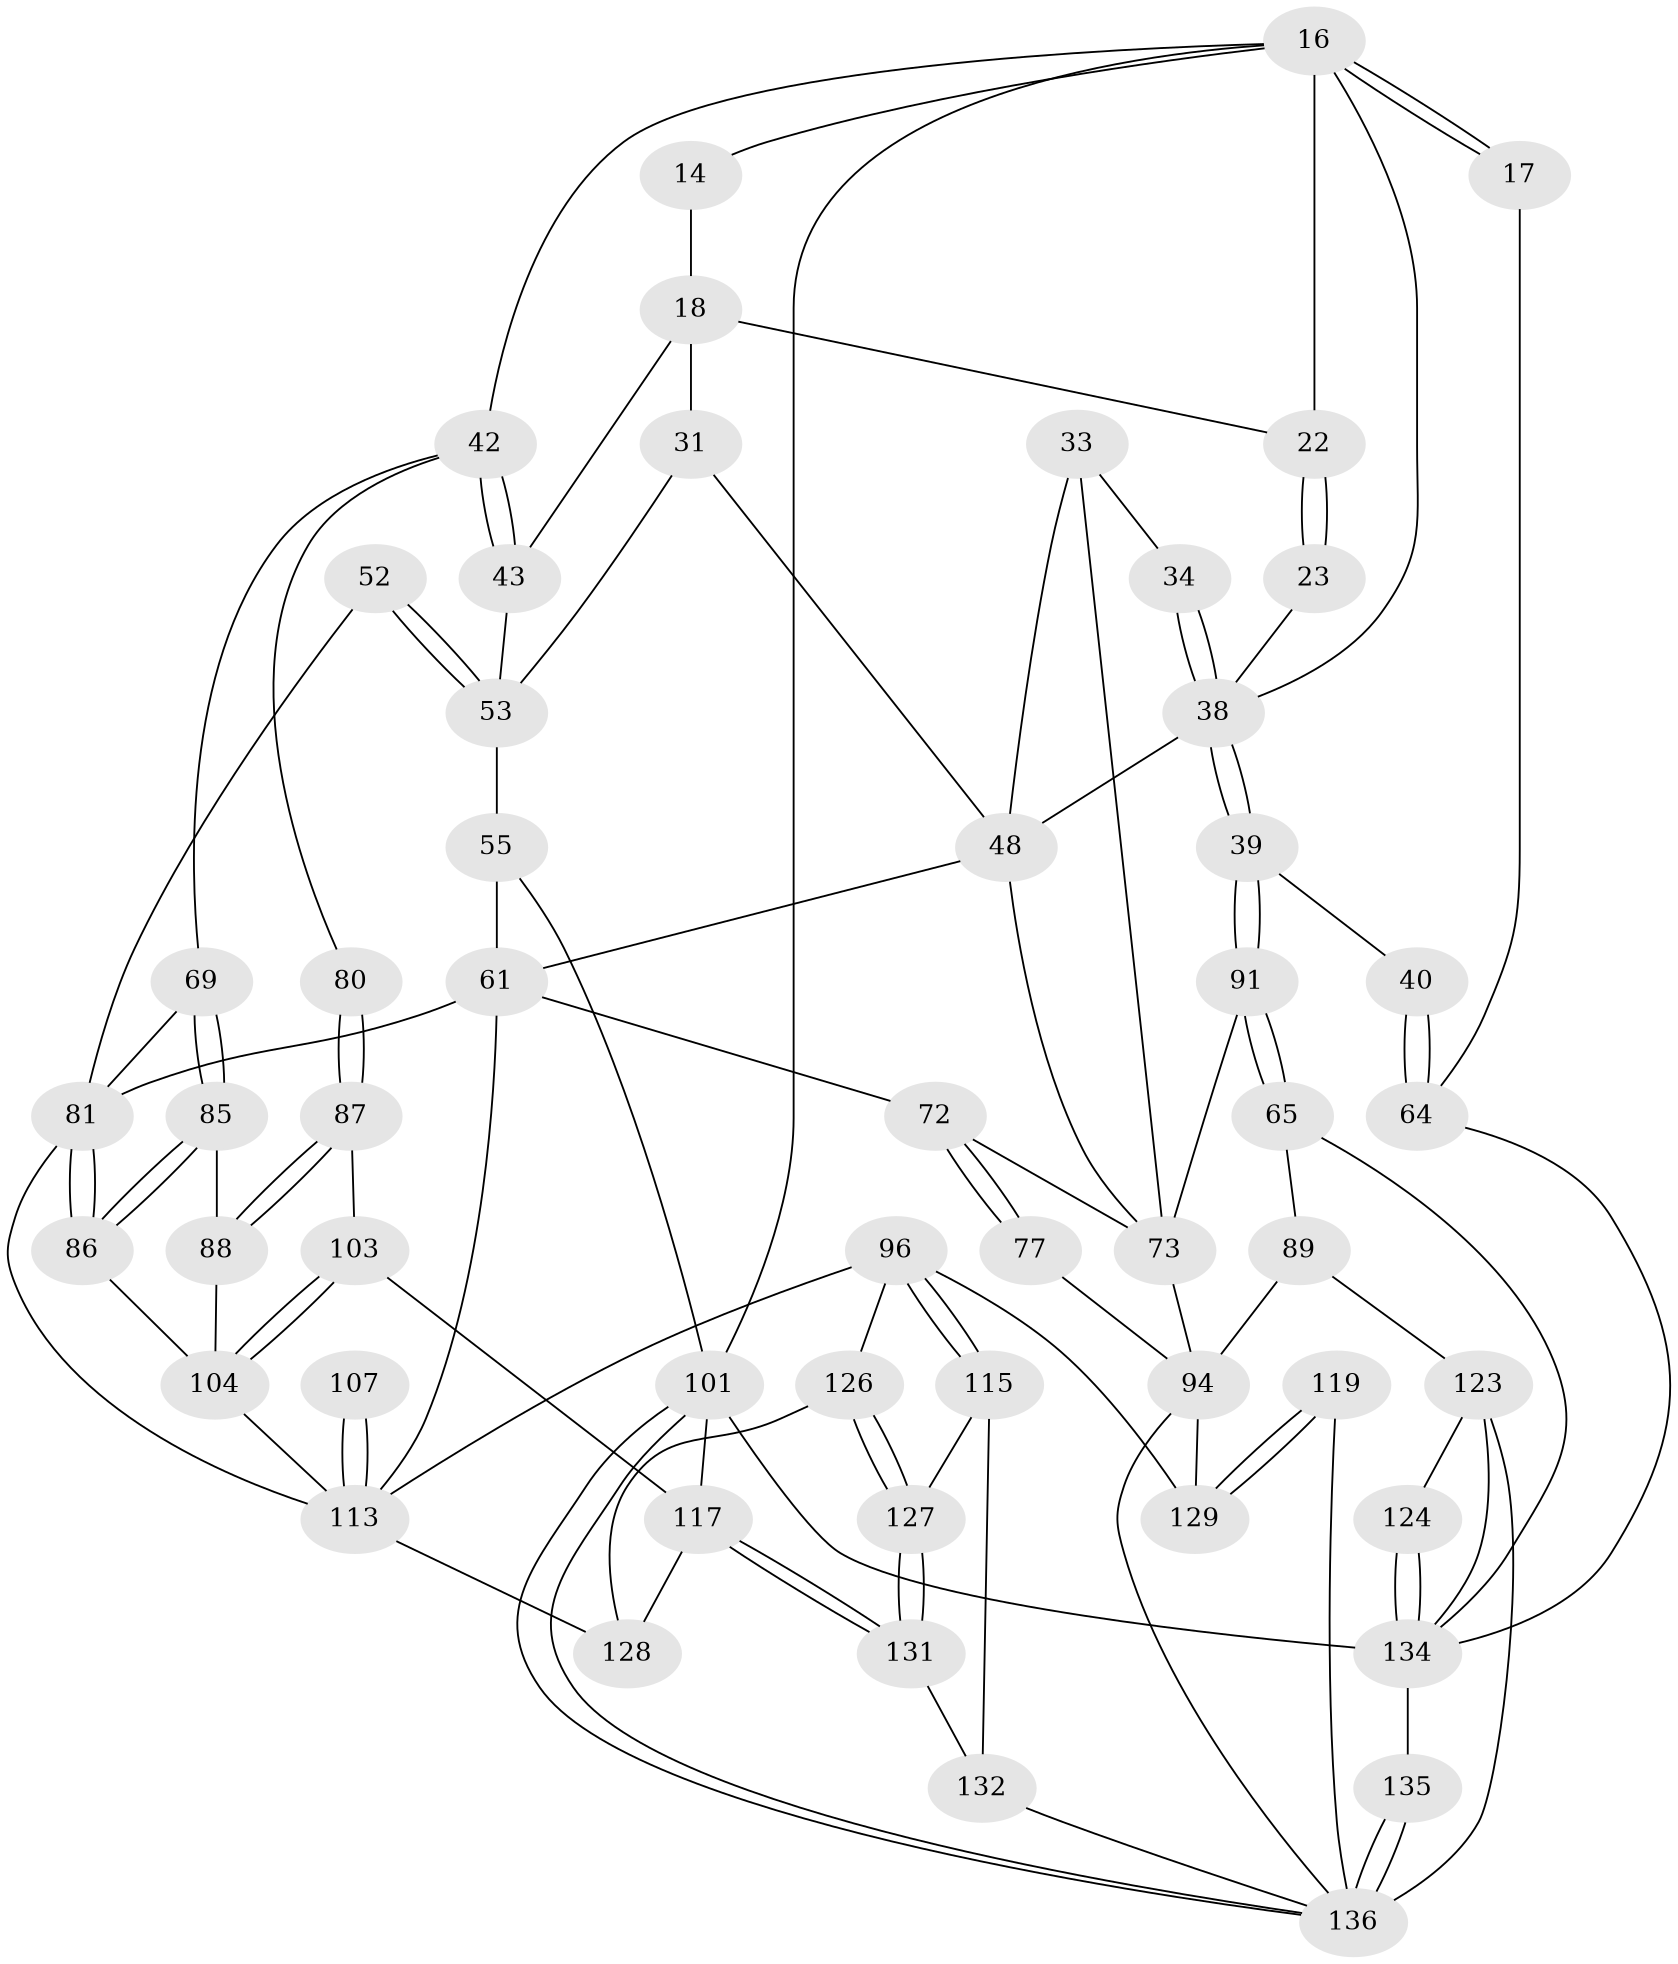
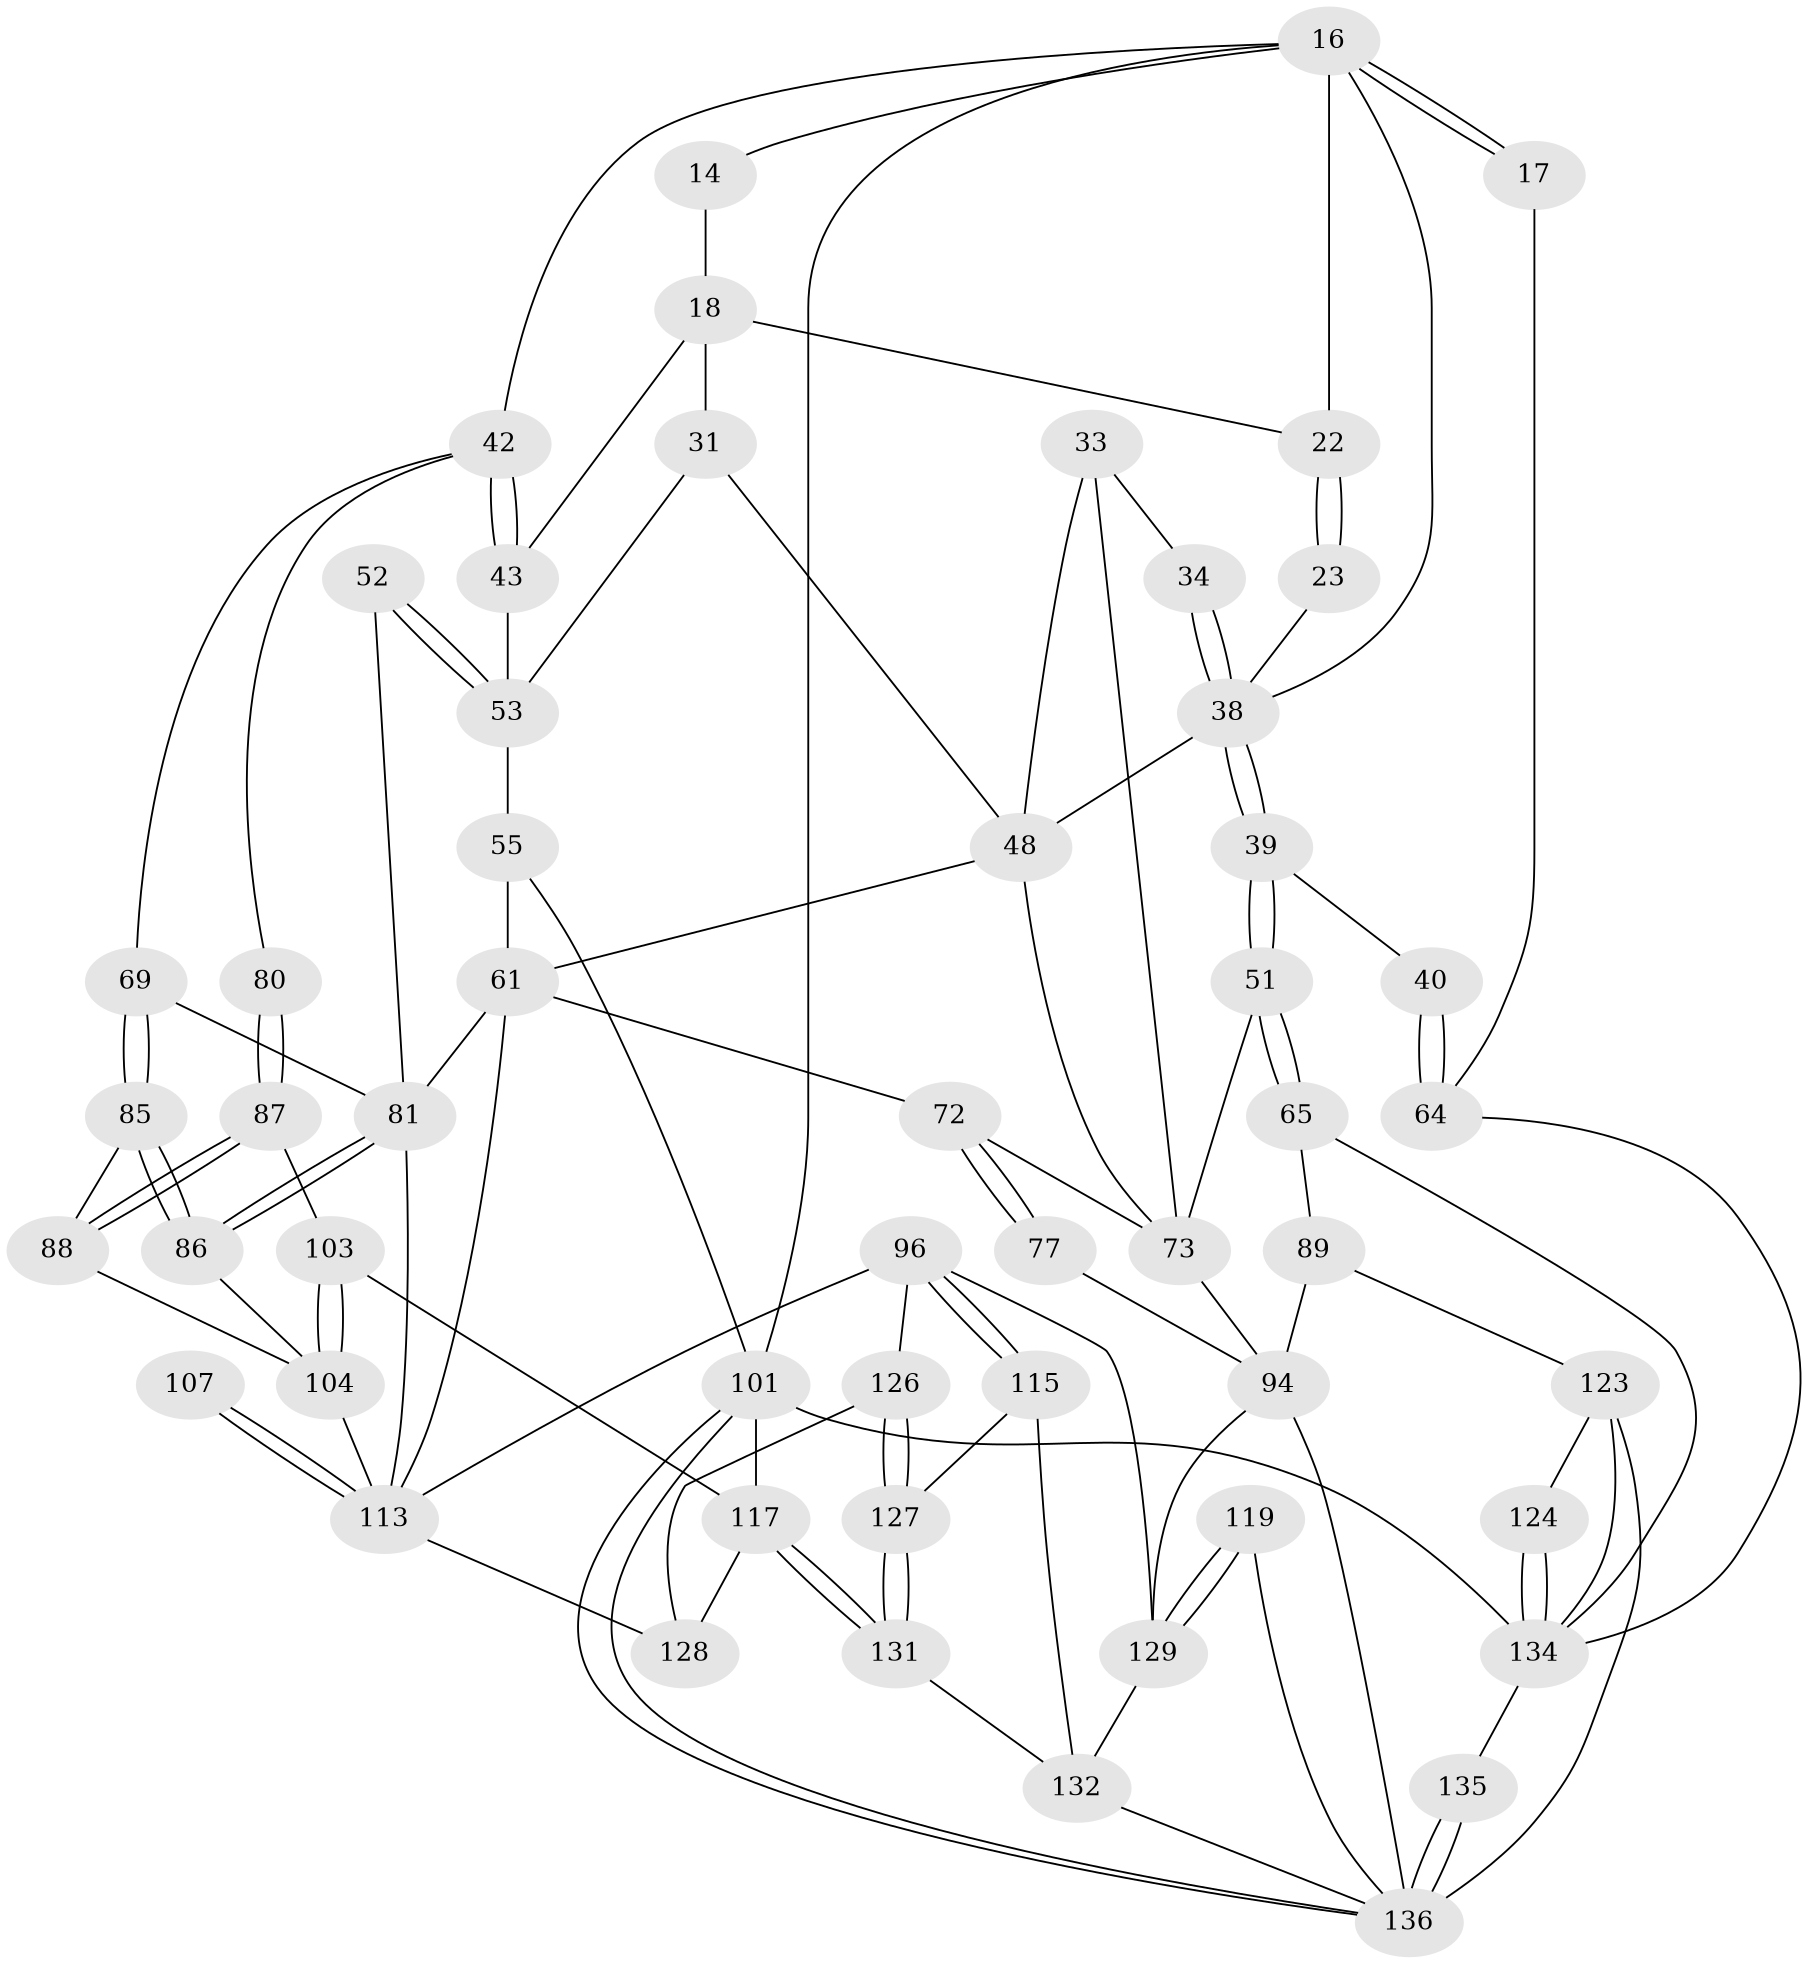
  graph {
    node [color=gray90 style=filled]
    18 [super="+7+6+13"]
    14
    22 [super="+9"]
    31 [super="+20"]
    43 [super="+29+28"]
    16 [super="+15+4"]
    17
    38 [super="+25+24"]
    42 [super="+41+35+26"]
    101 [super="+79"]
    64 [super="+36"]
    23
    48 [super="+32"]
    39
    69 [super="+62"]
    80
    134 [super="+100+92"]
    136 [super="+133+122+125"]
    117 [super="+116"]
    53 [super="+45+49"]
    73 [super="+54"]
    61 [super="+57+58+47"]
    55 [super="+46"]
    33
    34
    94 [super="+93+74"]
    40 [super="+37"]
-   51 [label=91]
+   51
    65
    81 [super="+76+70+63"]
    85
    87
    72 [super="+71"]
    113 [super="+105+106+108"]
    89 [super="+75"]
    52
    86
    77
    128 [super="+118+110"]
    135
    123 [super="+91"]
    88
    129 [super="+97+98"]
    103
    104 [super="+102"]
    124 [super="+109"]
    132 [super="+130"]
    96 [super="+95"]
    115
    126 [super="+112"]
    127 [super="+114"]
    131
    107
    119
    18 -- 22
    18 -- 31 [weight=3]
    18 -- 43
    14 -- 18 [weight=3]
    22 -- 23 [weight=2]
    22 -- 23
    31 -- 48
    31 -- 53
    43 -- 53 [weight=2]
    16 -- 14
    16 -- 22
    16 -- 17 [weight=2]
    16 -- 17
    16 -- 38
    16 -- 42
    16 -- 101 [weight=2]
    17 -- 64
    38 -- 48
    38 -- 39
    38 -- 39
    42 -- 43 [weight=3]
    42 -- 43
    42 -- 69
    42 -- 80
    101 -- 134
    101 -- 136
    101 -- 136
    101 -- 117
    64 -- 134
    23 -- 38
    48 -- 73
    48 -- 61
    39 -- 40
    39 -- 51
    39 -- 51
    69 -- 81 [weight=2]
    69 -- 85
    69 -- 85
    80 -- 87
    80 -- 87
    134 -- 135
    117 -- 128
    117 -- 131
    117 -- 131
    53 -- 55 [weight=2]
    73 -- 94
    61 -- 81 [weight=2]
    61 -- 72
    61 -- 113
    55 -- 101
    55 -- 61 [weight=2]
    33 -- 48
    33 -- 73
    33 -- 34
    34 -- 38 [weight=2]
    34 -- 38
    94 -- 136
    94 -- 129
    40 -- 64 [weight=2]
    40 -- 64
    51 -- 73
    51 -- 65
    51 -- 65
    65 -- 134
    65 -- 89
    81 -- 113
    81 -- 86
    81 -- 86
    85 -- 86
    85 -- 86
    85 -- 88
    87 -- 88
    87 -- 88
    87 -- 103
    72 -- 73
    72 -- 77 [weight=2]
    72 -- 77
    113 -- 128 [weight=2]
    89 -- 94 [weight=2]
    89 -- 123
    52 -- 53 [weight=2]
    52 -- 53
    52 -- 81
    86 -- 104
    77 -- 94
    135 -- 136 [weight=2]
    135 -- 136
    123 -- 134
    123 -- 136 [weight=2]
    123 -- 124
    88 -- 104
+   129 -- 132
    103 -- 117
    103 -- 104
    103 -- 104
    104 -- 113
    124 -- 134 [weight=3]
    124 -- 134
    132 -- 136
    96 -- 113
    96 -- 129
    96 -- 115
    96 -- 115
    96 -- 126
    115 -- 132
    115 -- 127
    126 -- 128 [weight=2]
    126 -- 127 [weight=2]
    126 -- 127
    127 -- 131
    127 -- 131
    131 -- 132
    107 -- 113 [weight=3]
    107 -- 113
    119 -- 136
    119 -- 129 [weight=2]
    119 -- 129
  }
